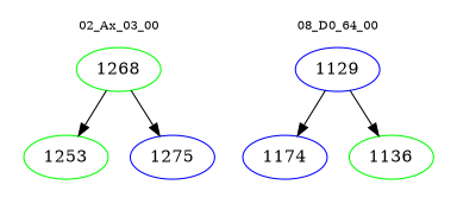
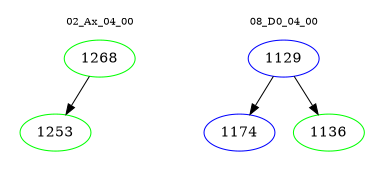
  digraph {
    node [color=green]
    edge [color=black]
    n1 [label=1268]
    n2 [label=1253]
-   n3 [color=blue label=1275]
    n4 [color=blue label=1129]
    n5 [color=blue label=1174]
    n6 [label=1136]
    subgraph cluster_1 {
      color=white
      fontsize=10
-     label="02_Ax_03_00"
+     label="02_Ax_04_00"
      n1
      n2
-     n3
    }
    subgraph cluster_2 {
      color=white
      fontsize=10
-     label="08_D0_64_00"
+     label="08_D0_04_00"
      n4
      n5
      n6
    }
    n1 -> n2
-   n1 -> n3
    n4 -> n5
    n4 -> n6
  }
